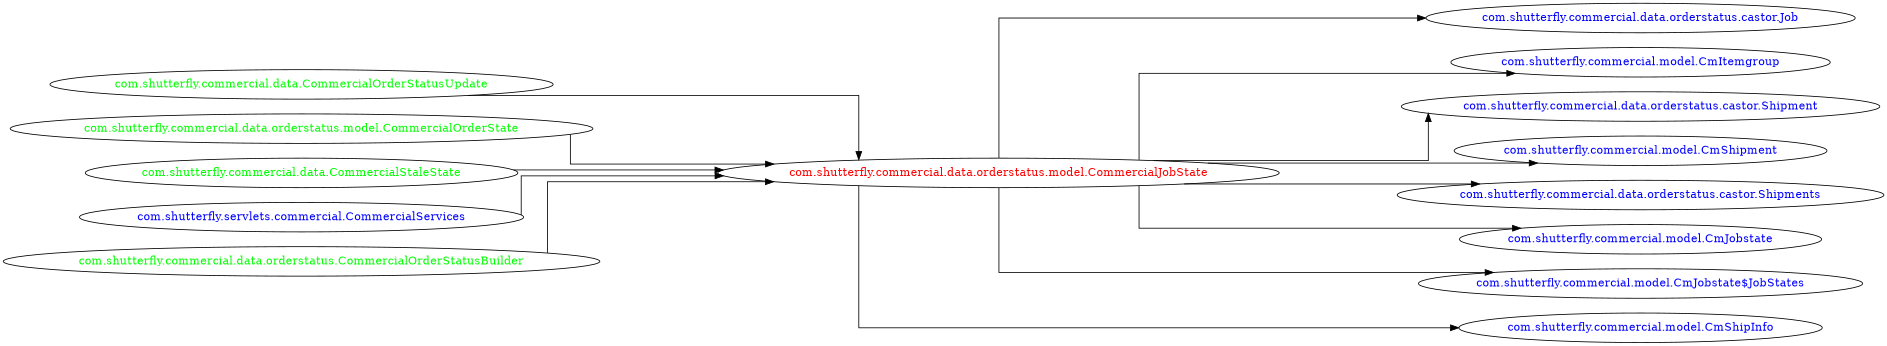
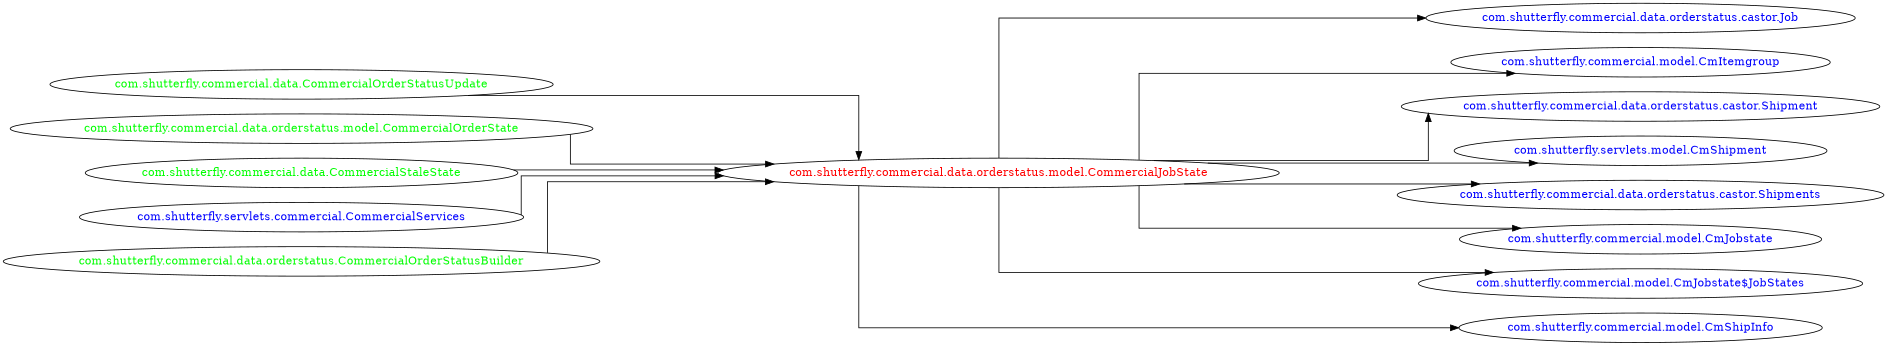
  digraph {
    concentrate=true
    rankdir=LR
    ranksep=2.0
    splines=ortho
    node [fontcolor=blue]
    "com.shutterfly.commercial.data.orderstatus.model.CommercialJobState" [fontcolor=red]
    "com.shutterfly.commercial.data.orderstatus.castor.Job"
    "com.shutterfly.commercial.model.CmItemgroup"
    "com.shutterfly.commercial.data.orderstatus.castor.Shipment"
-   "com.shutterfly.commercial.model.CmShipment"
+   "com.shutterfly.commercial.model.CmShipment" [label="com.shutterfly.servlets.model.CmShipment"]
    "com.shutterfly.commercial.data.orderstatus.castor.Shipments"
    "com.shutterfly.commercial.model.CmJobstate"
    "com.shutterfly.commercial.model.CmJobstate$JobStates"
    "com.shutterfly.commercial.model.CmShipInfo"
    "com.shutterfly.commercial.data.CommercialOrderStatusUpdate" [fontcolor=green]
    "com.shutterfly.commercial.data.orderstatus.model.CommercialOrderState" [fontcolor=green]
    "com.shutterfly.commercial.data.CommercialStaleState" [fontcolor=green]
    "com.shutterfly.servlets.commercial.CommercialServices"
    "com.shutterfly.commercial.data.orderstatus.CommercialOrderStatusBuilder" [fontcolor=green]
    "com.shutterfly.commercial.data.orderstatus.model.CommercialJobState" -> "com.shutterfly.commercial.data.orderstatus.castor.Job"
    "com.shutterfly.commercial.data.orderstatus.model.CommercialJobState" -> "com.shutterfly.commercial.model.CmItemgroup"
    "com.shutterfly.commercial.data.orderstatus.model.CommercialJobState" -> "com.shutterfly.commercial.data.orderstatus.castor.Shipment"
    "com.shutterfly.commercial.data.orderstatus.model.CommercialJobState" -> "com.shutterfly.commercial.model.CmShipment"
    "com.shutterfly.commercial.data.orderstatus.model.CommercialJobState" -> "com.shutterfly.commercial.data.orderstatus.castor.Shipments"
    "com.shutterfly.commercial.data.orderstatus.model.CommercialJobState" -> "com.shutterfly.commercial.model.CmJobstate"
    "com.shutterfly.commercial.data.orderstatus.model.CommercialJobState" -> "com.shutterfly.commercial.model.CmJobstate$JobStates"
    "com.shutterfly.commercial.data.orderstatus.model.CommercialJobState" -> "com.shutterfly.commercial.model.CmShipInfo"
    "com.shutterfly.commercial.data.CommercialOrderStatusUpdate" -> "com.shutterfly.commercial.data.orderstatus.model.CommercialJobState"
    "com.shutterfly.commercial.data.orderstatus.model.CommercialOrderState" -> "com.shutterfly.commercial.data.orderstatus.model.CommercialJobState"
    "com.shutterfly.commercial.data.CommercialStaleState" -> "com.shutterfly.commercial.data.orderstatus.model.CommercialJobState"
    "com.shutterfly.servlets.commercial.CommercialServices" -> "com.shutterfly.commercial.data.orderstatus.model.CommercialJobState"
    "com.shutterfly.commercial.data.orderstatus.CommercialOrderStatusBuilder" -> "com.shutterfly.commercial.data.orderstatus.model.CommercialJobState"
  }
